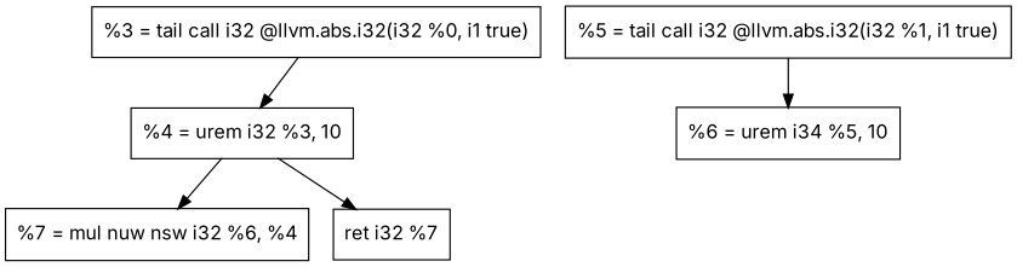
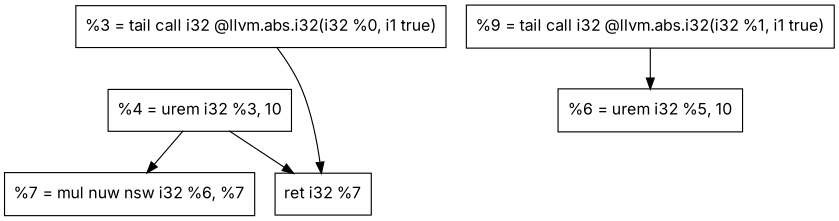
  digraph {
    fontname=Inter
    node [fontname=Inter shape=record]
    edge [fontname=Inter]
    n1 [label="  %3 = tail call i32 @llvm.abs.i32(i32 %0, i1 true)"]
    n2 [label="  %4 = urem i32 %3, 10"]
-   n3 [label="  %7 = mul nuw nsw i32 %6, %4"]
+   n3 [label="%7 = mul nuw nsw i32 %6, %7"]
    n4 [label="  ret i32 %7"]
-   n5 [label="  %5 = tail call i32 @llvm.abs.i32(i32 %1, i1 true)"]
-   n6 [label="%6 = urem i34 %5, 10"]
-   n1 -> n2
+   n5 [label="%9 = tail call i32 @llvm.abs.i32(i32 %1, i1 true)"]
+   n6 [label="  %6 = urem i32 %5, 10"]
+   n1 -> n4
    n2 -> n3
    n2 -> n4
    n5 -> n6
  }
